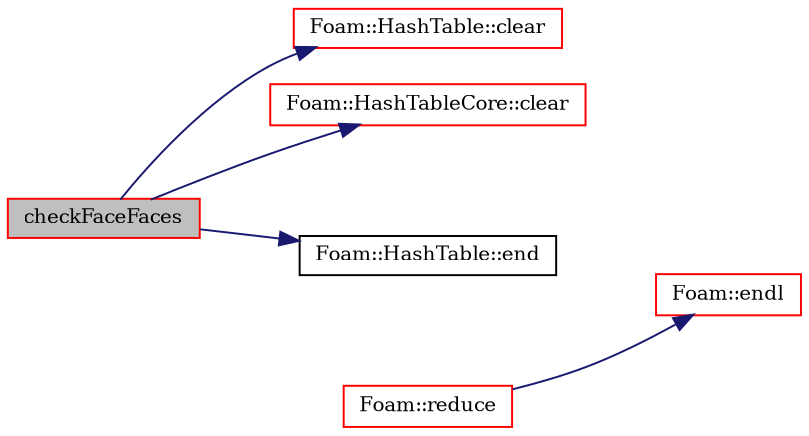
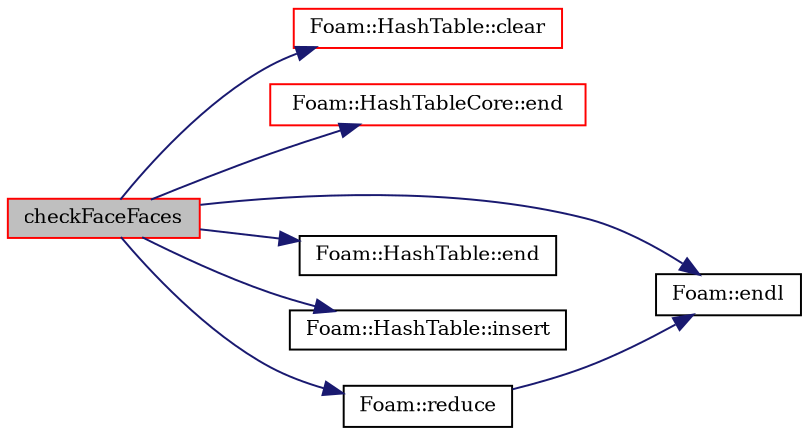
  digraph {
    fontname="DejaVu Serif"
    rankdir=LR
    node [color=red fontname="DejaVu Serif" fontsize=10 shape=record]
    edge [color=midnightblue fontname="DejaVu Serif" fontsize=10 labelfontname=Helvetica labelfontsize=10 style=solid]
    n1 [fillcolor=grey75 fontcolor=black height=0.2 label=checkFaceFaces style=filled width=0.4]
    n2 [height=0.2 label="Foam::HashTable::clear" width=0.4]
-   n3 [height=0.2 label="Foam::HashTableCore::clear" width=0.4]
-   n4 [height=0.2 label="Foam::endl" width=0.4]
+   n3 [height=0.2 label="Foam::HashTableCore::end" width=0.4]
+   n4 [color=black height=0.2 label="Foam::endl" width=0.4]
    n5 [color=black height=0.2 label="Foam::HashTable::end" width=0.4]
-   n7 [height=0.2 label="Foam::reduce" width=0.4]
+   n6 [color=black height=0.2 label="Foam::HashTable::insert" width=0.4]
+   n7 [color=black height=0.2 label="Foam::reduce" width=0.4]
    n1 -> n2
    n1 -> n3
+   n1 -> n4
    n1 -> n5
+   n1 -> n6
+   n1 -> n7
    n7 -> n4
  }
